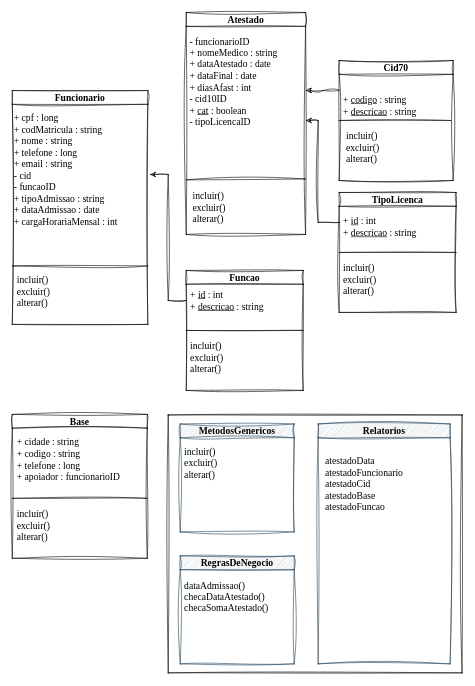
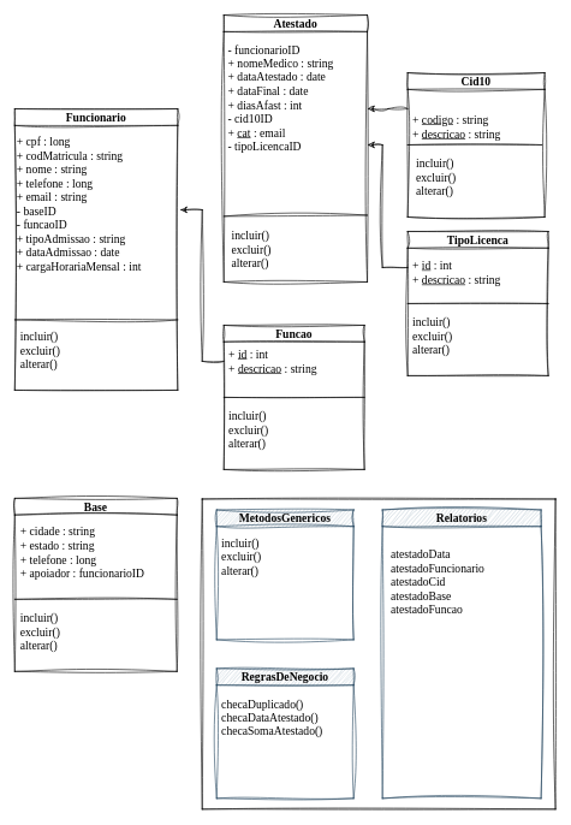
  <mxCell id="0" />
  <mxCell id="1" parent="0" />
  <mxCell id="2" style="edgeStyle=orthogonalEdgeStyle;rounded=0;sketch=1;hachureGap=4;jiggle=2;curveFitting=1;orthogonalLoop=1;jettySize=auto;html=1;exitX=0;exitY=0.25;exitDx=0;exitDy=0;fontFamily=Architects Daughter;fontSource=https%3A%2F%2Ffonts.googleapis.com%2Fcss%3Ffamily%3DArchitects%2BDaughter;fontSize=16;" edge="1" parent="1" source="3"><mxGeometry relative="1" as="geometry"><mxPoint x="510" y="149.905" as="targetPoint" /></mxGeometry></mxCell>
- <mxCell id="3" value="Cid70" style="swimlane;whiteSpace=wrap;html=1;sketch=1;hachureGap=4;jiggle=2;curveFitting=1;fontFamily=Architects Daughter;fontSource=https%3A%2F%2Ffonts.googleapis.com%2Fcss%3Ffamily%3DArchitects%2BDaughter;fontSize=16;" vertex="1" parent="1"><mxGeometry x="565" y="100" width="190" height="200" as="geometry" /></mxCell>
+ <mxCell id="3" value="Cid10" style="swimlane;whiteSpace=wrap;html=1;sketch=1;hachureGap=4;jiggle=2;curveFitting=1;fontFamily=Architects Daughter;fontSource=https%3A%2F%2Ffonts.googleapis.com%2Fcss%3Ffamily%3DArchitects%2BDaughter;fontSize=16;" vertex="1" parent="1"><mxGeometry x="565" y="100" width="190" height="200" as="geometry" /></mxCell>
  <mxCell id="4" value="&lt;span style=&quot;font-size: 16px;&quot;&gt;+ &lt;u&gt;codigo&lt;/u&gt; : string&lt;br style=&quot;font-size: 16px;&quot;&gt;+ &lt;u&gt;descricao&lt;/u&gt; : string&lt;/span&gt;" style="text;html=1;align=left;verticalAlign=middle;resizable=0;points=[];autosize=1;strokeColor=none;fillColor=none;fontSize=16;fontFamily=Architects Daughter;" vertex="1" parent="3"><mxGeometry x="5" y="50" width="170" height="50" as="geometry" /></mxCell>
  <mxCell id="5" value="" style="endArrow=none;html=1;rounded=0;sketch=1;hachureGap=4;jiggle=2;curveFitting=1;fontFamily=Architects Daughter;fontSource=https%3A%2F%2Ffonts.googleapis.com%2Fcss%3Ffamily%3DArchitects%2BDaughter;fontSize=16;entryX=0;entryY=0.5;entryDx=0;entryDy=0;exitX=1;exitY=0.5;exitDx=0;exitDy=0;" edge="1" parent="3"><mxGeometry width="50" height="50" relative="1" as="geometry"><mxPoint x="186" y="100" as="sourcePoint" /><mxPoint y="100" as="targetPoint" /></mxGeometry></mxCell>
  <mxCell id="6" value="incluir()&lt;br style=&quot;font-size: 16px;&quot;&gt;excluir()&lt;br style=&quot;font-size: 16px;&quot;&gt;alterar()" style="text;html=1;align=left;verticalAlign=middle;resizable=0;points=[];autosize=1;strokeColor=none;fillColor=none;fontSize=16;fontFamily=Architects Daughter;" vertex="1" parent="3"><mxGeometry x="10" y="110" width="90" height="70" as="geometry" /></mxCell>
  <mxCell id="7" value="Base" style="swimlane;whiteSpace=wrap;html=1;sketch=1;hachureGap=4;jiggle=2;curveFitting=1;fontFamily=Architects Daughter;fontSource=https%3A%2F%2Ffonts.googleapis.com%2Fcss%3Ffamily%3DArchitects%2BDaughter;fontSize=16;" vertex="1" parent="1"><mxGeometry x="20" y="690" width="225" height="240" as="geometry" /></mxCell>
  <mxCell id="8" value="" style="endArrow=none;html=1;rounded=0;sketch=1;hachureGap=4;jiggle=2;curveFitting=1;fontFamily=Architects Daughter;fontSource=https%3A%2F%2Ffonts.googleapis.com%2Fcss%3Ffamily%3DArchitects%2BDaughter;fontSize=16;entryX=0;entryY=0.5;entryDx=0;entryDy=0;" edge="1" parent="7"><mxGeometry width="50" height="50" relative="1" as="geometry"><mxPoint x="225" y="140" as="sourcePoint" /><mxPoint y="140" as="targetPoint" /></mxGeometry></mxCell>
- <mxCell id="9" value="+ cidade : string&lt;br style=&quot;font-size: 16px;&quot;&gt;+ codigo : string&lt;br style=&quot;font-size: 16px;&quot;&gt;+ telefone : long&lt;br style=&quot;font-size: 16px;&quot;&gt;+ apoiador : funcionarioID" style="text;html=1;align=left;verticalAlign=middle;resizable=0;points=[];autosize=1;strokeColor=none;fillColor=none;fontSize=16;fontFamily=Architects Daughter;" vertex="1" parent="7"><mxGeometry x="6" y="30" width="210" height="90" as="geometry" /></mxCell>
+ <mxCell id="9" value="+ cidade : string&lt;br style=&quot;font-size: 16px;&quot;&gt;+ estado : string&lt;br style=&quot;font-size: 16px;&quot;&gt;+ telefone : long&lt;br style=&quot;font-size: 16px;&quot;&gt;+ apoiador : funcionarioID" style="text;html=1;align=left;verticalAlign=middle;resizable=0;points=[];autosize=1;strokeColor=none;fillColor=none;fontSize=16;fontFamily=Architects Daughter;" vertex="1" parent="7"><mxGeometry x="6" y="30" width="210" height="90" as="geometry" /></mxCell>
  <mxCell id="10" value="incluir()&lt;br style=&quot;font-size: 16px;&quot;&gt;excluir()&lt;br style=&quot;font-size: 16px;&quot;&gt;alterar()" style="text;html=1;align=left;verticalAlign=middle;resizable=0;points=[];autosize=1;strokeColor=none;fillColor=none;fontSize=16;fontFamily=Architects Daughter;" vertex="1" parent="7"><mxGeometry x="6" y="150" width="90" height="70" as="geometry" /></mxCell>
  <mxCell id="11" value="Atestado" style="swimlane;whiteSpace=wrap;html=1;sketch=1;hachureGap=4;jiggle=2;curveFitting=1;fontFamily=Architects Daughter;fontSource=https%3A%2F%2Ffonts.googleapis.com%2Fcss%3Ffamily%3DArchitects%2BDaughter;fontSize=16;" vertex="1" parent="1"><mxGeometry x="310" y="20" width="199" height="370" as="geometry" /></mxCell>
  <mxCell id="12" value="" style="endArrow=none;html=1;rounded=0;sketch=1;hachureGap=4;jiggle=2;curveFitting=1;fontFamily=Architects Daughter;fontSource=https%3A%2F%2Ffonts.googleapis.com%2Fcss%3Ffamily%3DArchitects%2BDaughter;fontSize=16;entryX=0;entryY=0.5;entryDx=0;entryDy=0;exitX=1;exitY=0.75;exitDx=0;exitDy=0;" edge="1" parent="11" source="11"><mxGeometry width="50" height="50" relative="1" as="geometry"><mxPoint x="186" y="279" as="sourcePoint" /><mxPoint y="279" as="targetPoint" /></mxGeometry></mxCell>
- <mxCell id="13" value="- funcionarioID&lt;br style=&quot;font-size: 16px;&quot;&gt;+ nomeMedico : string&lt;br style=&quot;font-size: 16px;&quot;&gt;+ dataAtestado : date&lt;br style=&quot;font-size: 16px;&quot;&gt;+ dataFinal : date&lt;br style=&quot;font-size: 16px;&quot;&gt;+ diasAfast : int&lt;br style=&quot;font-size: 16px;&quot;&gt;&lt;span style=&quot;font-size: 16px;&quot;&gt;- cid10ID&lt;br style=&quot;font-size: 16px;&quot;&gt;+ &lt;u style=&quot;font-size: 16px;&quot;&gt;cat&lt;/u&gt; : boolean&lt;/span&gt;&lt;br style=&quot;font-size: 16px;&quot;&gt;&lt;span style=&quot;font-size: 16px;&quot;&gt;- tipoLicencaID&lt;/span&gt;" style="text;html=1;align=left;verticalAlign=middle;resizable=0;points=[];autosize=1;strokeColor=none;fillColor=none;fontSize=16;fontFamily=Architects Daughter;" vertex="1" parent="11"><mxGeometry x="4" y="30" width="190" height="170" as="geometry" /></mxCell>
+ <mxCell id="13" value="- funcionarioID&lt;br style=&quot;font-size: 16px;&quot;&gt;+ nomeMedico : string&lt;br style=&quot;font-size: 16px;&quot;&gt;+ dataAtestado : date&lt;br style=&quot;font-size: 16px;&quot;&gt;+ dataFinal : date&lt;br style=&quot;font-size: 16px;&quot;&gt;+ diasAfast : int&lt;br style=&quot;font-size: 16px;&quot;&gt;&lt;span style=&quot;font-size: 16px;&quot;&gt;- cid10ID&lt;br style=&quot;font-size: 16px;&quot;&gt;+ &lt;u style=&quot;font-size: 16px;&quot;&gt;cat&lt;/u&gt; : email&lt;/span&gt;&lt;br style=&quot;font-size: 16px;&quot;&gt;&lt;span style=&quot;font-size: 16px;&quot;&gt;- tipoLicencaID&lt;/span&gt;" style="text;html=1;align=left;verticalAlign=middle;resizable=0;points=[];autosize=1;strokeColor=none;fillColor=none;fontSize=16;fontFamily=Architects Daughter;" vertex="1" parent="11"><mxGeometry x="4" y="30" width="190" height="170" as="geometry" /></mxCell>
  <mxCell id="14" value="incluir()&lt;br style=&quot;font-size: 16px;&quot;&gt;excluir()&lt;br style=&quot;font-size: 16px;&quot;&gt;alterar()" style="text;html=1;align=left;verticalAlign=middle;resizable=0;points=[];autosize=1;strokeColor=none;fillColor=none;fontSize=16;fontFamily=Architects Daughter;" vertex="1" parent="11"><mxGeometry x="9" y="290" width="90" height="70" as="geometry" /></mxCell>
  <mxCell id="15" value="MetodosGenericos" style="swimlane;whiteSpace=wrap;html=1;sketch=1;hachureGap=4;jiggle=2;curveFitting=1;fontFamily=Architects Daughter;fontSource=https%3A%2F%2Ffonts.googleapis.com%2Fcss%3Ffamily%3DArchitects%2BDaughter;fontSize=16;fillColor=#bac8d3;strokeColor=#23445d;" vertex="1" parent="1"><mxGeometry x="300" y="706" width="190" height="180" as="geometry" /></mxCell>
  <mxCell id="16" value="incluir()&lt;br style=&quot;font-size: 16px;&quot;&gt;excluir()&lt;br style=&quot;font-size: 16px;&quot;&gt;alterar()" style="text;html=1;align=left;verticalAlign=middle;resizable=0;points=[];autosize=1;strokeColor=none;fillColor=none;fontSize=16;fontFamily=Architects Daughter;" vertex="1" parent="15"><mxGeometry x="5" y="30" width="90" height="70" as="geometry" /></mxCell>
  <mxCell id="17" value="RegrasDeNegocio" style="swimlane;whiteSpace=wrap;html=1;sketch=1;hachureGap=4;jiggle=2;curveFitting=1;fontFamily=Architects Daughter;fontSource=https%3A%2F%2Ffonts.googleapis.com%2Fcss%3Ffamily%3DArchitects%2BDaughter;fontSize=16;fillColor=#bac8d3;strokeColor=#23445d;" vertex="1" parent="1"><mxGeometry x="300" y="926" width="190" height="180" as="geometry" /></mxCell>
- <mxCell id="18" value="dataAdmissao()&lt;br style=&quot;font-size: 16px;&quot;&gt;checaDataAtestado()&lt;br style=&quot;font-size: 16px;&quot;&gt;checaSomaAtestado()" style="text;html=1;align=left;verticalAlign=middle;resizable=0;points=[];autosize=1;strokeColor=none;fillColor=none;fontSize=16;fontFamily=Architects Daughter;" vertex="1" parent="17"><mxGeometry x="5" y="33" width="180" height="70" as="geometry" /></mxCell>
+ <mxCell id="18" value="checaDuplicado()&lt;br style=&quot;font-size: 16px;&quot;&gt;checaDataAtestado()&lt;br style=&quot;font-size: 16px;&quot;&gt;checaSomaAtestado()" style="text;html=1;align=left;verticalAlign=middle;resizable=0;points=[];autosize=1;strokeColor=none;fillColor=none;fontSize=16;fontFamily=Architects Daughter;" vertex="1" parent="17"><mxGeometry x="5" y="33" width="180" height="70" as="geometry" /></mxCell>
  <mxCell id="19" value="Relatorios" style="swimlane;whiteSpace=wrap;html=1;sketch=1;hachureGap=4;jiggle=2;curveFitting=1;fontFamily=Architects Daughter;fontSource=https%3A%2F%2Ffonts.googleapis.com%2Fcss%3Ffamily%3DArchitects%2BDaughter;fontSize=16;fillColor=#bac8d3;strokeColor=#23445d;" vertex="1" parent="1"><mxGeometry x="530" y="706" width="220" height="400" as="geometry" /></mxCell>
  <mxCell id="20" value="atestadoData&lt;br style=&quot;font-size: 16px;&quot;&gt;atestadoFuncionario&lt;br style=&quot;font-size: 16px;&quot;&gt;atestadoCid&lt;br style=&quot;font-size: 16px;&quot;&gt;atestadoBase&lt;br style=&quot;font-size: 16px;&quot;&gt;atestadoFuncao" style="text;html=1;align=left;verticalAlign=middle;resizable=0;points=[];autosize=1;strokeColor=none;fillColor=none;fontSize=16;fontFamily=Architects Daughter;" vertex="1" parent="19"><mxGeometry x="10" y="45" width="170" height="110" as="geometry" /></mxCell>
  <mxCell id="21" value="" style="group;fontSize=16;" vertex="1" connectable="0" parent="1"><mxGeometry x="35" y="150" width="226" height="390" as="geometry" /></mxCell>
  <mxCell id="22" value="Funcionario" style="swimlane;whiteSpace=wrap;html=1;sketch=1;hachureGap=4;jiggle=2;curveFitting=1;fontFamily=Architects Daughter;fontSource=https%3A%2F%2Ffonts.googleapis.com%2Fcss%3Ffamily%3DArchitects%2BDaughter;fontSize=16;" vertex="1" parent="21"><mxGeometry x="-15" width="226" height="390" as="geometry" /></mxCell>
- <mxCell id="23" value="+ cpf : long&lt;br style=&quot;font-size: 16px;&quot;&gt;+ codMatricula : string&lt;br style=&quot;font-size: 16px;&quot;&gt;+ nome : string&lt;br style=&quot;font-size: 16px;&quot;&gt;+ telefone : long&lt;br style=&quot;font-size: 16px;&quot;&gt;+ email : string&lt;br style=&quot;font-size: 16px;&quot;&gt;- cid&lt;br style=&quot;font-size: 16px;&quot;&gt;- funcaoID&lt;br style=&quot;font-size: 16px;&quot;&gt;+ tipoAdmissao : string&lt;br style=&quot;font-size: 16px;&quot;&gt;+ dataAdmissao : date&lt;br style=&quot;font-size: 16px;&quot;&gt;+ cargaHorariaMensal : int" style="text;html=1;align=left;verticalAlign=middle;resizable=0;points=[];autosize=1;strokeColor=none;fillColor=none;fontSize=16;fontFamily=Architects Daughter;spacing=1;" vertex="1" parent="22"><mxGeometry x="2" y="32" width="220" height="200" as="geometry" /></mxCell>
+ <mxCell id="23" value="+ cpf : long&lt;br style=&quot;font-size: 16px;&quot;&gt;+ codMatricula : string&lt;br style=&quot;font-size: 16px;&quot;&gt;+ nome : string&lt;br style=&quot;font-size: 16px;&quot;&gt;+ telefone : long&lt;br style=&quot;font-size: 16px;&quot;&gt;+ email : string&lt;br style=&quot;font-size: 16px;&quot;&gt;- baseID&lt;br style=&quot;font-size: 16px;&quot;&gt;- funcaoID&lt;br style=&quot;font-size: 16px;&quot;&gt;+ tipoAdmissao : string&lt;br style=&quot;font-size: 16px;&quot;&gt;+ dataAdmissao : date&lt;br style=&quot;font-size: 16px;&quot;&gt;+ cargaHorariaMensal : int" style="text;html=1;align=left;verticalAlign=middle;resizable=0;points=[];autosize=1;strokeColor=none;fillColor=none;fontSize=16;fontFamily=Architects Daughter;spacing=1;" vertex="1" parent="22"><mxGeometry x="2" y="32" width="220" height="200" as="geometry" /></mxCell>
  <mxCell id="24" value="incluir()&lt;br style=&quot;font-size: 16px;&quot;&gt;excluir()&lt;br style=&quot;font-size: 16px;&quot;&gt;alterar()" style="text;html=1;align=left;verticalAlign=middle;resizable=0;points=[];autosize=1;strokeColor=none;fillColor=none;fontSize=16;fontFamily=Architects Daughter;" vertex="1" parent="22"><mxGeometry x="6" y="300" width="90" height="70" as="geometry" /></mxCell>
  <mxCell id="25" value="" style="endArrow=none;html=1;rounded=0;sketch=1;hachureGap=4;jiggle=2;curveFitting=1;fontFamily=Architects Daughter;fontSource=https%3A%2F%2Ffonts.googleapis.com%2Fcss%3Ffamily%3DArchitects%2BDaughter;fontSize=16;entryX=0;entryY=0.75;entryDx=0;entryDy=0;exitX=1;exitY=0.75;exitDx=0;exitDy=0;" edge="1" parent="21" source="22" target="22"><mxGeometry width="50" height="50" relative="1" as="geometry"><mxPoint x="186" y="294" as="sourcePoint" /><mxPoint y="294" as="targetPoint" /></mxGeometry></mxCell>
  <mxCell id="26" style="edgeStyle=orthogonalEdgeStyle;rounded=0;sketch=1;hachureGap=4;jiggle=2;curveFitting=1;orthogonalLoop=1;jettySize=auto;html=1;exitX=0;exitY=0.25;exitDx=0;exitDy=0;fontFamily=Architects Daughter;fontSource=https%3A%2F%2Ffonts.googleapis.com%2Fcss%3Ffamily%3DArchitects%2BDaughter;fontSize=16;" edge="1" parent="1" source="27"><mxGeometry relative="1" as="geometry"><mxPoint x="510" y="200" as="targetPoint" /><Array as="points"><mxPoint x="530" y="370" /><mxPoint x="530" y="200" /></Array></mxGeometry></mxCell>
  <mxCell id="27" value="TipoLicenca" style="swimlane;whiteSpace=wrap;html=1;sketch=1;hachureGap=4;jiggle=2;curveFitting=1;fontFamily=Architects Daughter;fontSource=https%3A%2F%2Ffonts.googleapis.com%2Fcss%3Ffamily%3DArchitects%2BDaughter;fontSize=16;" vertex="1" parent="1"><mxGeometry x="565" y="320" width="195" height="200" as="geometry" /></mxCell>
  <mxCell id="28" value="+ &lt;u&gt;id&lt;/u&gt; : int&lt;br&gt;+ &lt;u&gt;descricao&lt;/u&gt; : string" style="text;html=1;align=left;verticalAlign=middle;resizable=0;points=[];autosize=1;strokeColor=none;fillColor=none;fontSize=16;fontFamily=Architects Daughter;" vertex="1" parent="27"><mxGeometry x="5" y="32" width="170" height="50" as="geometry" /></mxCell>
  <mxCell id="29" value="" style="endArrow=none;html=1;rounded=0;sketch=1;hachureGap=4;jiggle=2;curveFitting=1;fontFamily=Architects Daughter;fontSource=https%3A%2F%2Ffonts.googleapis.com%2Fcss%3Ffamily%3DArchitects%2BDaughter;fontSize=16;entryX=0;entryY=0.5;entryDx=0;entryDy=0;" edge="1" parent="27"><mxGeometry width="50" height="50" relative="1" as="geometry"><mxPoint x="195" y="100" as="sourcePoint" /><mxPoint y="100" as="targetPoint" /></mxGeometry></mxCell>
  <mxCell id="30" value="incluir()&lt;br style=&quot;font-size: 16px;&quot;&gt;excluir()&lt;br style=&quot;font-size: 16px;&quot;&gt;alterar()" style="text;html=1;align=left;verticalAlign=middle;resizable=0;points=[];autosize=1;strokeColor=none;fillColor=none;fontSize=16;fontFamily=Architects Daughter;" vertex="1" parent="27"><mxGeometry x="5" y="110" width="90" height="70" as="geometry" /></mxCell>
  <mxCell id="31" style="edgeStyle=orthogonalEdgeStyle;rounded=0;sketch=1;hachureGap=4;jiggle=2;curveFitting=1;orthogonalLoop=1;jettySize=auto;html=1;exitX=0;exitY=0.25;exitDx=0;exitDy=0;fontFamily=Architects Daughter;fontSource=https%3A%2F%2Ffonts.googleapis.com%2Fcss%3Ffamily%3DArchitects%2BDaughter;fontSize=16;" edge="1" parent="1" source="32"><mxGeometry relative="1" as="geometry"><mxPoint x="250" y="290" as="targetPoint" /><Array as="points"><mxPoint x="280" y="500" /><mxPoint x="280" y="290" /></Array></mxGeometry></mxCell>
  <mxCell id="32" value="Funcao" style="swimlane;whiteSpace=wrap;html=1;sketch=1;hachureGap=4;jiggle=2;curveFitting=1;fontFamily=Architects Daughter;fontSource=https%3A%2F%2Ffonts.googleapis.com%2Fcss%3Ffamily%3DArchitects%2BDaughter;fontSize=16;" vertex="1" parent="1"><mxGeometry x="310" y="450" width="195" height="200" as="geometry" /></mxCell>
  <mxCell id="33" value="+ &lt;u&gt;id&lt;/u&gt; : int&lt;br&gt;+ &lt;u&gt;descricao&lt;/u&gt; : string" style="text;html=1;align=left;verticalAlign=middle;resizable=0;points=[];autosize=1;strokeColor=none;fillColor=none;fontSize=16;fontFamily=Architects Daughter;" vertex="1" parent="32"><mxGeometry x="5" y="25" width="170" height="50" as="geometry" /></mxCell>
  <mxCell id="34" value="" style="endArrow=none;html=1;rounded=0;sketch=1;hachureGap=4;jiggle=2;curveFitting=1;fontFamily=Architects Daughter;fontSource=https%3A%2F%2Ffonts.googleapis.com%2Fcss%3Ffamily%3DArchitects%2BDaughter;fontSize=16;entryX=0;entryY=0.5;entryDx=0;entryDy=0;" edge="1" parent="32"><mxGeometry width="50" height="50" relative="1" as="geometry"><mxPoint x="195" y="100" as="sourcePoint" /><mxPoint y="100" as="targetPoint" /></mxGeometry></mxCell>
  <mxCell id="35" value="incluir()&lt;br style=&quot;font-size: 16px;&quot;&gt;excluir()&lt;br style=&quot;font-size: 16px;&quot;&gt;alterar()" style="text;html=1;align=left;verticalAlign=middle;resizable=0;points=[];autosize=1;strokeColor=none;fillColor=none;fontSize=16;fontFamily=Architects Daughter;" vertex="1" parent="32"><mxGeometry x="5" y="110" width="90" height="70" as="geometry" /></mxCell>
  <mxCell id="36" value="" style="swimlane;startSize=0;sketch=1;hachureGap=4;jiggle=2;curveFitting=1;fontFamily=Architects Daughter;fontSource=https%3A%2F%2Ffonts.googleapis.com%2Fcss%3Ffamily%3DArchitects%2BDaughter;fontSize=20;" vertex="1" parent="1"><mxGeometry x="280" y="691" width="490" height="430" as="geometry" /></mxCell>
